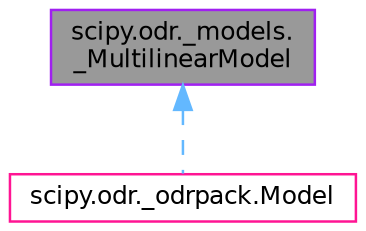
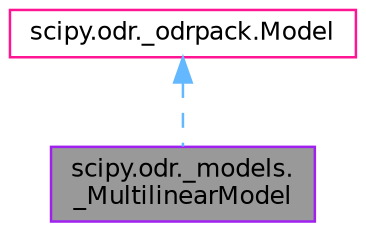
  digraph {
    node [fontname=Helvetica fontsize=10 shape=box style=filled]
    n1 [color=purple fillcolor=grey60 fontcolor=black height=0.2 label="scipy.odr._models.\l_MultilinearModel" width=0.4]
    n2 [color=deeppink fillcolor=white height=0.2 label="scipy.odr._odrpack.Model" width=0.4]
-   n1 -> n2 [color=steelblue1 dir=back fontname=Helvetica fontsize=10 labelfontname=Helvetica labelfontsize=10 style=dashed]
+   n2 -> n1 [color=steelblue1 dir=back fontname=Helvetica fontsize=10 labelfontname=Helvetica labelfontsize=10 style=dashed]
  }
